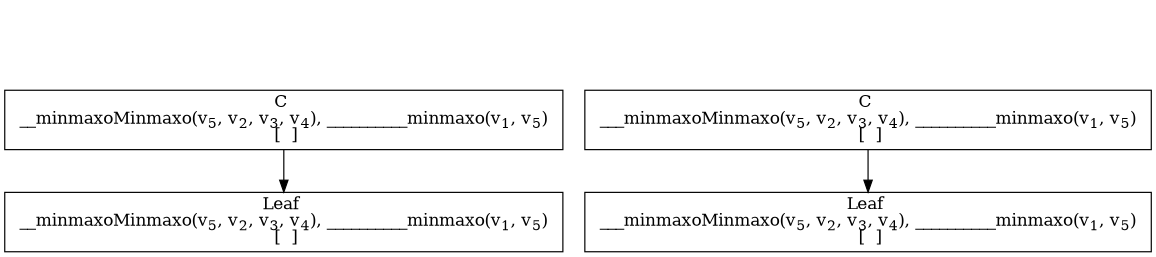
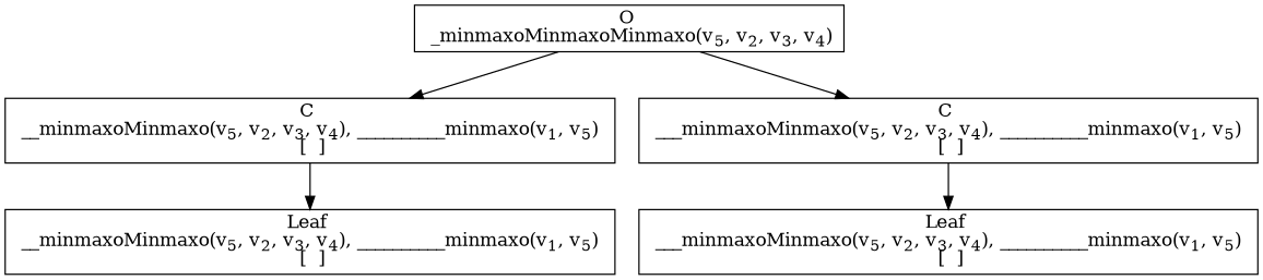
  digraph {
    rankdir=TB
    node [fillcolor=white shape=box style=filled]
+   n1 [label=<O <BR/> _minmaxoMinmaxoMinmaxo(v<SUB>5</SUB>, v<SUB>2</SUB>, v<SUB>3</SUB>, v<SUB>4</SUB>)>]
    n2 [label=<C <BR/> __minmaxoMinmaxo(v<SUB>5</SUB>, v<SUB>2</SUB>, v<SUB>3</SUB>, v<SUB>4</SUB>), __________minmaxo(v<SUB>1</SUB>, v<SUB>5</SUB>) <BR/>  [  ] >]
    n3 [label=<C <BR/> ___minmaxoMinmaxo(v<SUB>5</SUB>, v<SUB>2</SUB>, v<SUB>3</SUB>, v<SUB>4</SUB>), __________minmaxo(v<SUB>1</SUB>, v<SUB>5</SUB>) <BR/>  [  ] >]
    n4 [label=<Leaf <BR/> __minmaxoMinmaxo(v<SUB>5</SUB>, v<SUB>2</SUB>, v<SUB>3</SUB>, v<SUB>4</SUB>), __________minmaxo(v<SUB>1</SUB>, v<SUB>5</SUB>) <BR/>  [  ] >]
    n5 [label=<Leaf <BR/> ___minmaxoMinmaxo(v<SUB>5</SUB>, v<SUB>2</SUB>, v<SUB>3</SUB>, v<SUB>4</SUB>), __________minmaxo(v<SUB>1</SUB>, v<SUB>5</SUB>) <BR/>  [  ] >]
+   n1 -> n2
+   n1 -> n3
    n2 -> n4
    n3 -> n5
  }
